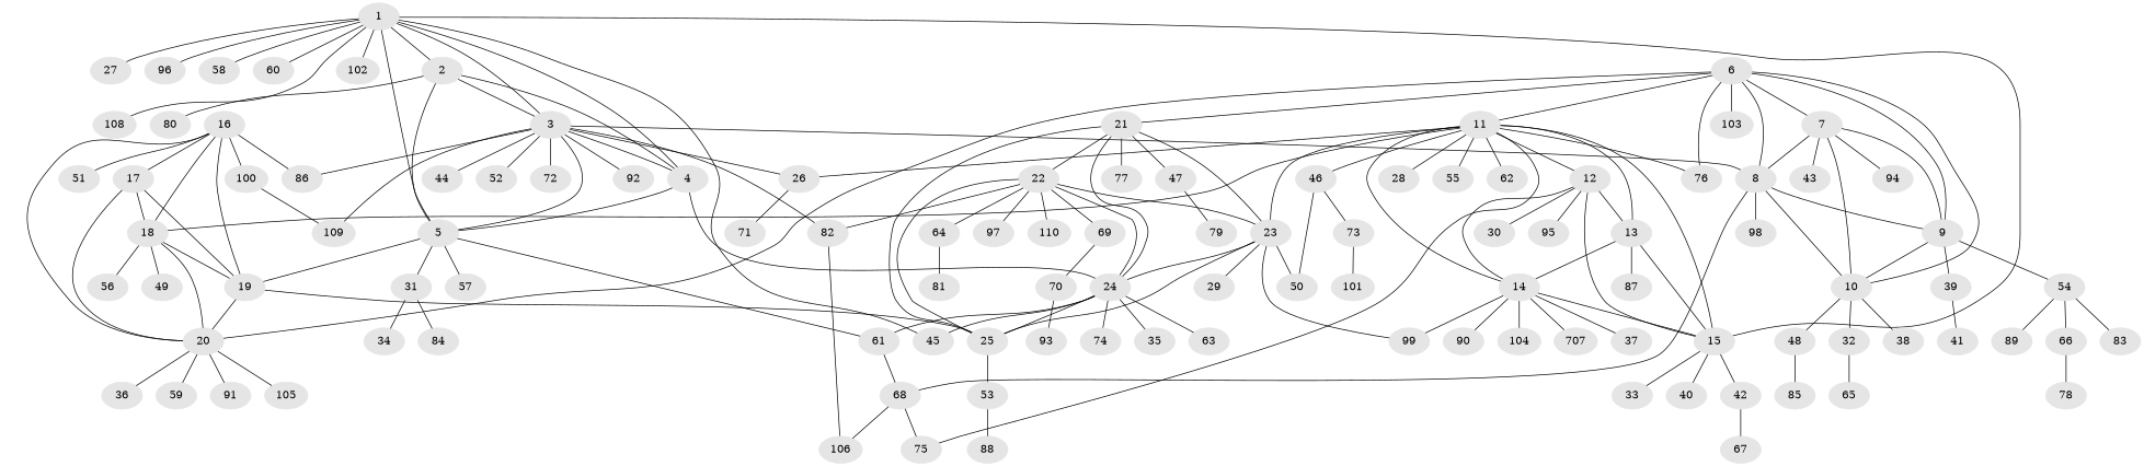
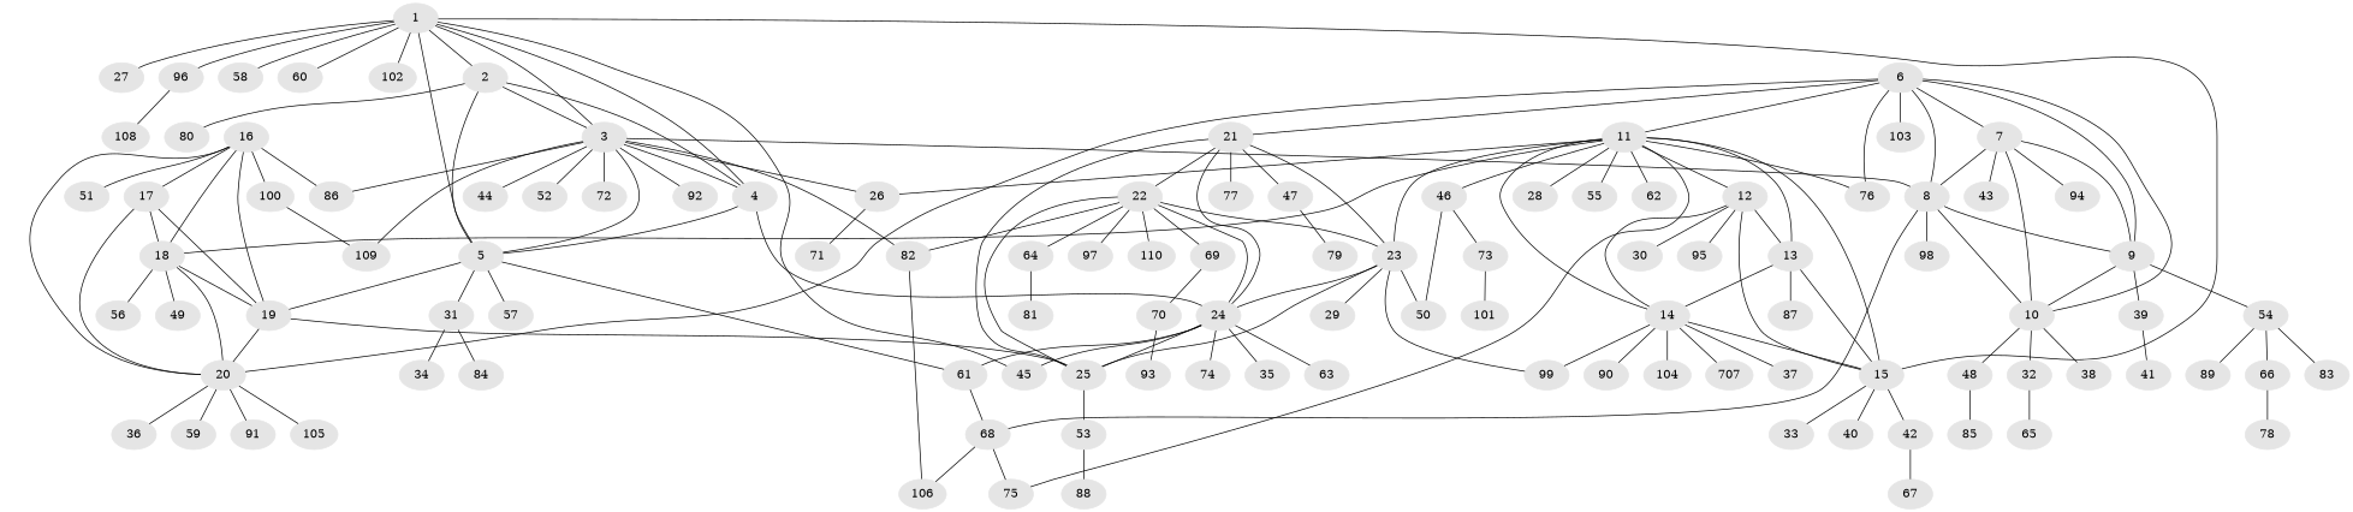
  graph {
    node [color=gray90 style=filled]
    1
    2
    3
    4
    5
    15
    27
    45
    58
    60
    96
    102
    108
    80
    8
    26
    44
    52
    72
    82
    86
    92
    109
    24
    19
    31
    57
    61
    33
    40
    42
    9
    10
    68
    98
    71
    106
    25
    35
    63
    74
    20
    34
    84
    6
    7
    11
    21
    76
    103
    43
    94
    39
    54
    32
    38
    48
    12
    13
    14
    18
    23
    28
    46
    55
    62
    75
    36
    59
    91
    105
    22
    47
    77
    41
    66
    83
    89
    65
    85
    30
    95
    87
    37
    90
    99
    104
    n88 [label=707]
    49
    56
    29
    50
    73
    67
    16
    17
    51
    100
    53
    64
    69
    97
    110
    79
    81
    70
    88
    101
    78
    93
    1 -- 2
    1 -- 3
    1 -- 4
    1 -- 5
    1 -- 15
    1 -- 27
    1 -- 45
    1 -- 58
    1 -- 60
    1 -- 96
    1 -- 102
-   1 -- 108
+   96 -- 108
    2 -- 3
    2 -- 4
    2 -- 5
    2 -- 80
    3 -- 4
    3 -- 5
    3 -- 8
    3 -- 26
    3 -- 44
    3 -- 52
    3 -- 72
    3 -- 82
    3 -- 86
    3 -- 92
    3 -- 109
    4 -- 5
    4 -- 24
    5 -- 19
    5 -- 31
    5 -- 57
    5 -- 61
    15 -- 33
    15 -- 40
    15 -- 42
    8 -- 9
    8 -- 10
    8 -- 68
    8 -- 98
    26 -- 71
    82 -- 106
    24 -- 45
    24 -- 61
    24 -- 25
    24 -- 35
    24 -- 63
    24 -- 74
    19 -- 25
    19 -- 20
    31 -- 34
    31 -- 84
    61 -- 68
    42 -- 67
    9 -- 10
    9 -- 39
    9 -- 54
    10 -- 32
    10 -- 38
    10 -- 48
    68 -- 106
    68 -- 75
    25 -- 53
    20 -- 36
    20 -- 59
    20 -- 91
    20 -- 105
    6 -- 8
    6 -- 9
    6 -- 10
    6 -- 20
    6 -- 7
    6 -- 11
    6 -- 21
    6 -- 76
    6 -- 103
    7 -- 8
    7 -- 9
    7 -- 10
    7 -- 43
    7 -- 94
    11 -- 15
    11 -- 26
    11 -- 76
    11 -- 12
    11 -- 13
    11 -- 14
    11 -- 18
    11 -- 23
    11 -- 28
    11 -- 46
    11 -- 55
    11 -- 62
    11 -- 75
    21 -- 24
    21 -- 25
    21 -- 23
    21 -- 22
    21 -- 47
    21 -- 77
    39 -- 41
    54 -- 66
    54 -- 83
    54 -- 89
    32 -- 65
    48 -- 85
    12 -- 15
    12 -- 13
    12 -- 14
    12 -- 30
    12 -- 95
    13 -- 15
    13 -- 14
    13 -- 87
    14 -- 15
    14 -- 37
    14 -- 90
    14 -- 99
    14 -- 104
    14 -- n88
    18 -- 19
    18 -- 20
    18 -- 49
    18 -- 56
    23 -- 24
    23 -- 25
    23 -- 99
    23 -- 29
    23 -- 50
    46 -- 50
    46 -- 73
    22 -- 82
    22 -- 24
    22 -- 25
    22 -- 23
    22 -- 64
    22 -- 69
    22 -- 97
    22 -- 110
    47 -- 79
    66 -- 78
    73 -- 101
    16 -- 86
    16 -- 19
    16 -- 20
    16 -- 18
    16 -- 17
    16 -- 51
    16 -- 100
    17 -- 19
    17 -- 20
    17 -- 18
    100 -- 109
    53 -- 88
    64 -- 81
    69 -- 70
    70 -- 93
  }
